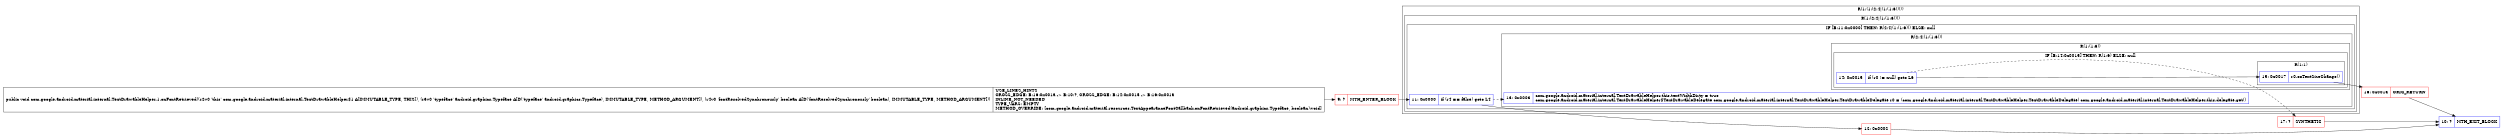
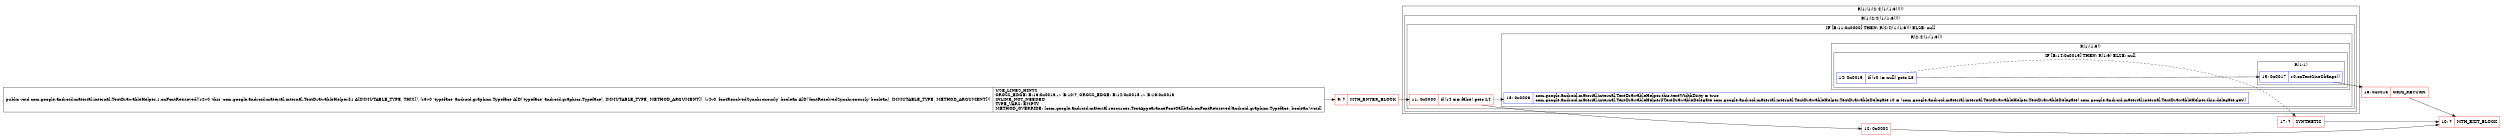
  digraph {
    rankdir=LR
    node [color=red shape=record]
    n1 [color=blue label="{15\:\ 0x0017|r0.onTextSizeChange()\l}"]
    n2 [color=blue label="{14\:\ 0x0015|if (r0 != null) goto L6\l}"]
    n3 [color=blue label="{13\:\ 0x0003|com.google.android.material.internal.TextDrawableHelper.this.textWidthDirty = true\lcom.google.android.material.internal.TextDrawableHelper$TextDrawableDelegate com.google.android.material.internal.TextDrawableHelper.TextDrawableDelegate r0 = (com.google.android.material.internal.TextDrawableHelper.TextDrawableDelegate) com.google.android.material.internal.TextDrawableHelper.this.delegate.get()\l}"]
-   n4 [color=blue label="{11\:\ 0x0000|if (r4 == false) goto L4\l}"]
+   n4 [label="{11\:\ 0x0000|if (r4 == false) goto L4\l}"]
    n5 [label="{16\:\ 0x001a|ORIG_RETURN\l}"]
    n6 [label="{17\:\ ?|SYNTHETIC\l}"]
    n7 [label="{12\:\ 0x0002}"]
-   n8 [color=blue label="{10\:\ ?|MTH_EXIT_BLOCK\l}"]
+   n8 [label="{10\:\ ?|MTH_EXIT_BLOCK\l}"]
    n9 [label="{9\:\ ?|MTH_ENTER_BLOCK\l}"]
    n10 [label="{public void com.google.android.material.internal.TextDrawableHelper.1.onFontRetrieved((r2v0 'this' com.google.android.material.internal.TextDrawableHelper$1 A[IMMUTABLE_TYPE, THIS]), (r3v0 'typeface' android.graphics.Typeface A[D('typeface' android.graphics.Typeface), IMMUTABLE_TYPE, METHOD_ARGUMENT]), (r4v0 'fontResolvedSynchronously' boolean A[D('fontResolvedSynchronously' boolean), IMMUTABLE_TYPE, METHOD_ARGUMENT]))  | USE_LINES_HINTS\lCROSS_EDGE: B:16:0x001a \-\> B:10:?, CROSS_EDGE: B:14:0x0015 \-\> B:16:0x001a\lINLINE_NOT_NEEDED\lTYPE_VARS: EMPTY\lMETHOD_OVERRIDE: [com.google.android.material.resources.TextAppearanceFontCallback.onFontRetrieved(android.graphics.Typeface, boolean):void]\l}" color=""]
    subgraph cluster_1 {
      label="R(1:(1:(2:4|(1:(1:6)))))"
      subgraph cluster_2 {
        label="R(1:(2:4|(1:(1:6))))"
        subgraph cluster_3 {
          label="IF [B:11:0x0000] THEN: R(2:4|(1:(1:6))) ELSE: null"
          n4
          subgraph cluster_4 {
            label="R(2:4|(1:(1:6)))"
            n3
            subgraph cluster_5 {
              label="R(1:(1:6))"
              subgraph cluster_6 {
                label="IF [B:14:0x0015] THEN: R(1:6) ELSE: null"
                n2
                subgraph cluster_7 {
                  label="R(1:1)"
                  n1
                }
              }
            }
          }
        }
      }
    }
    n1 -> n5
    n2 -> n1
    n2 -> n6 [style=dashed]
    n4 -> n3 [style=dashed]
    n4 -> n7 [style=solid]
    n5 -> n8
    n6 -> n8
    n7 -> n8
    n9 -> n4
    n10 -> n9
  }
